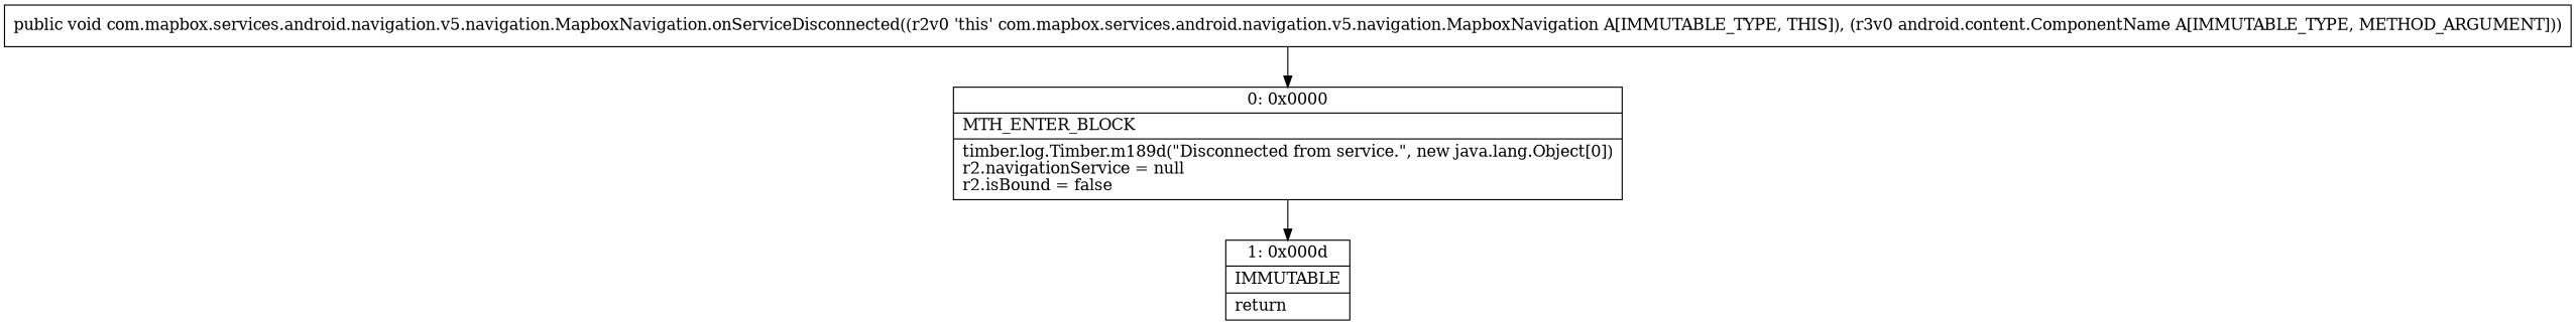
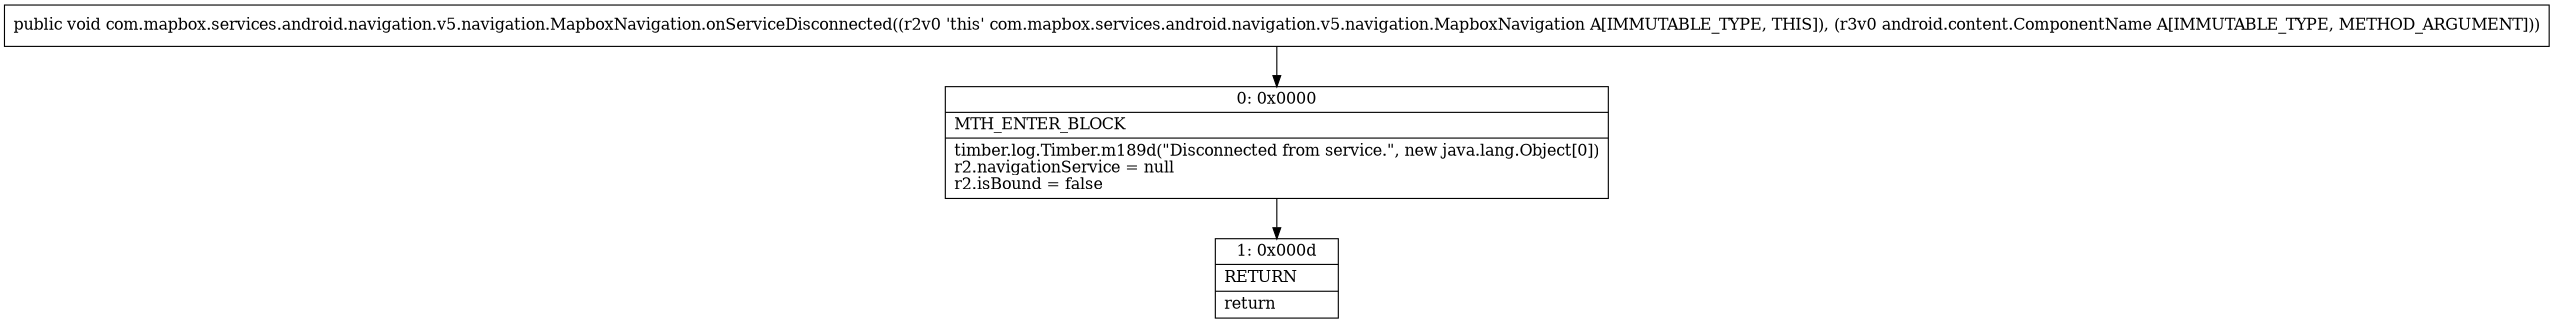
  digraph {
    node [shape=record]
    n1 [label="{0\:\ 0x0000|MTH_ENTER_BLOCK\l|timber.log.Timber.m189d(\"Disconnected from service.\", new java.lang.Object[0])\lr2.navigationService = null\lr2.isBound = false\l}"]
-   n2 [label="{1\:\ 0x000d|IMMUTABLE\l|return\l}"]
+   n2 [label="{1\:\ 0x000d|RETURN\l|return\l}"]
    n3 [label="{public void com.mapbox.services.android.navigation.v5.navigation.MapboxNavigation.onServiceDisconnected((r2v0 'this' com.mapbox.services.android.navigation.v5.navigation.MapboxNavigation A[IMMUTABLE_TYPE, THIS]), (r3v0 android.content.ComponentName A[IMMUTABLE_TYPE, METHOD_ARGUMENT])) }"]
    n1 -> n2
    n3 -> n1
  }
